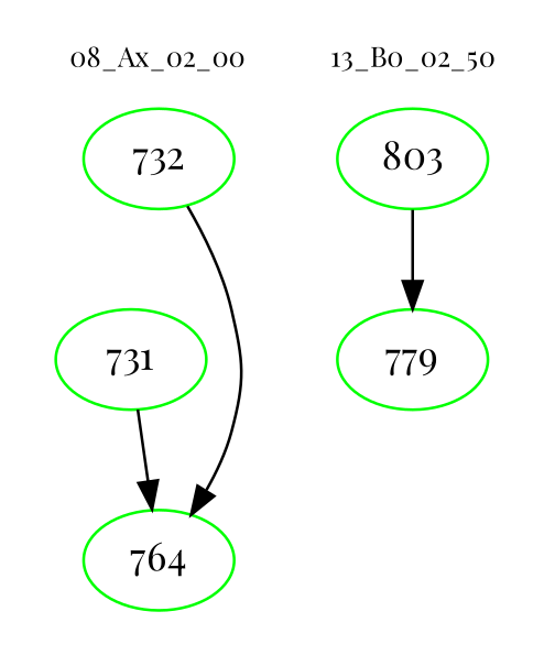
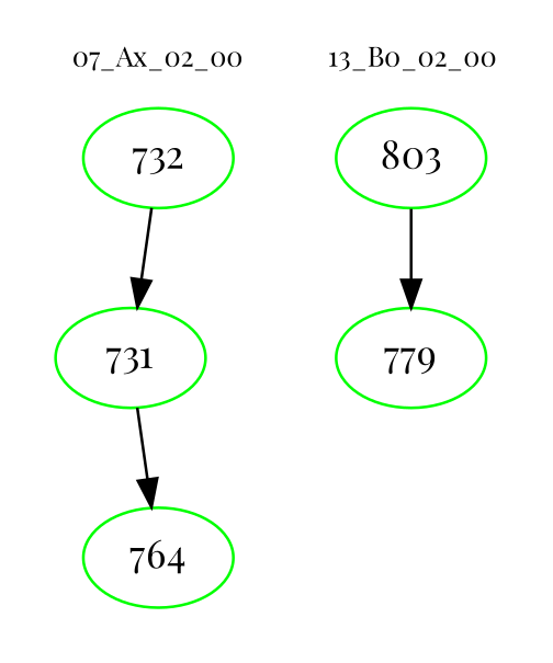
  digraph {
    fontname="Playfair Display"
    node [color=green fontname="Playfair Display"]
    edge [color=black fontname="Playfair Display"]
    n1 [label=732]
    n2 [label=731]
    n3 [label=764]
    n4 [label=803]
    n5 [label=779]
    subgraph cluster_1 {
      color=white
      fontsize=10
-     label="08_Ax_02_00"
+     label="07_Ax_02_00"
      n1
      n2
      n3
    }
    subgraph cluster_2 {
      color=white
      fontsize=10
-     label="13_B0_02_50"
+     label="13_B0_02_00"
      n4
      n5
    }
-   n1 -> n3
+   n1 -> n2
    n2 -> n3
    n4 -> n5
  }
